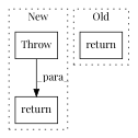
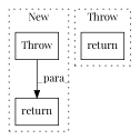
  digraph {
    fontname="Playfair Display"
    node [a=41 l=7 shape=box fontname="Playfair Display"]
    n1 [a=32 l="6,1" label=Throw s="8633,8699"]
    n2 [label=return s=8626]
    n3 [label=return s=8656]
    subgraph cluster_1 {
      label=New
      style=dotted
      n1
      n2
    }
    subgraph cluster_2 {
-     label=Old
+     label=Throw
      style=dotted
      n3
    }
    n1 -> n2 [label=_para_ fontname="Playfair Display"]
  }
